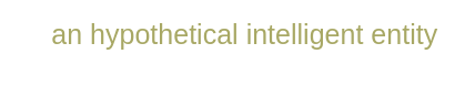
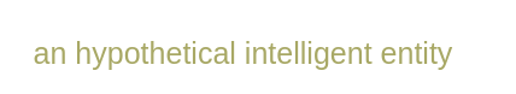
  <mxCell id="0" />
  <mxCell id="1" parent="0" />
- <mxCell id="2" value="&lt;font style=&quot;font-size: 20px&quot; color=&quot;#A8A865&quot;&gt;an hypothetical intelligent entity&amp;nbsp; &lt;/font&gt;" style="text;html=1;resizable=0;points=[];autosize=1;align=left;verticalAlign=top;spacingTop=-4;" vertex="1" parent="1"><mxGeometry x="35" y="10" width="300" height="20" as="geometry" /></mxCell>
+ <mxCell id="2" value="&lt;font style=&quot;font-size: 20px&quot; color=&quot;#A8A865&quot;&gt;an hypothetical intelligent entity&amp;nbsp; &lt;/font&gt;" style="text;html=1;resizable=0;points=[];autosize=1;align=left;verticalAlign=top;spacingTop=-4;" vertex="1" parent="1"><mxGeometry x="20" y="20" width="300" height="20" as="geometry" /></mxCell>
